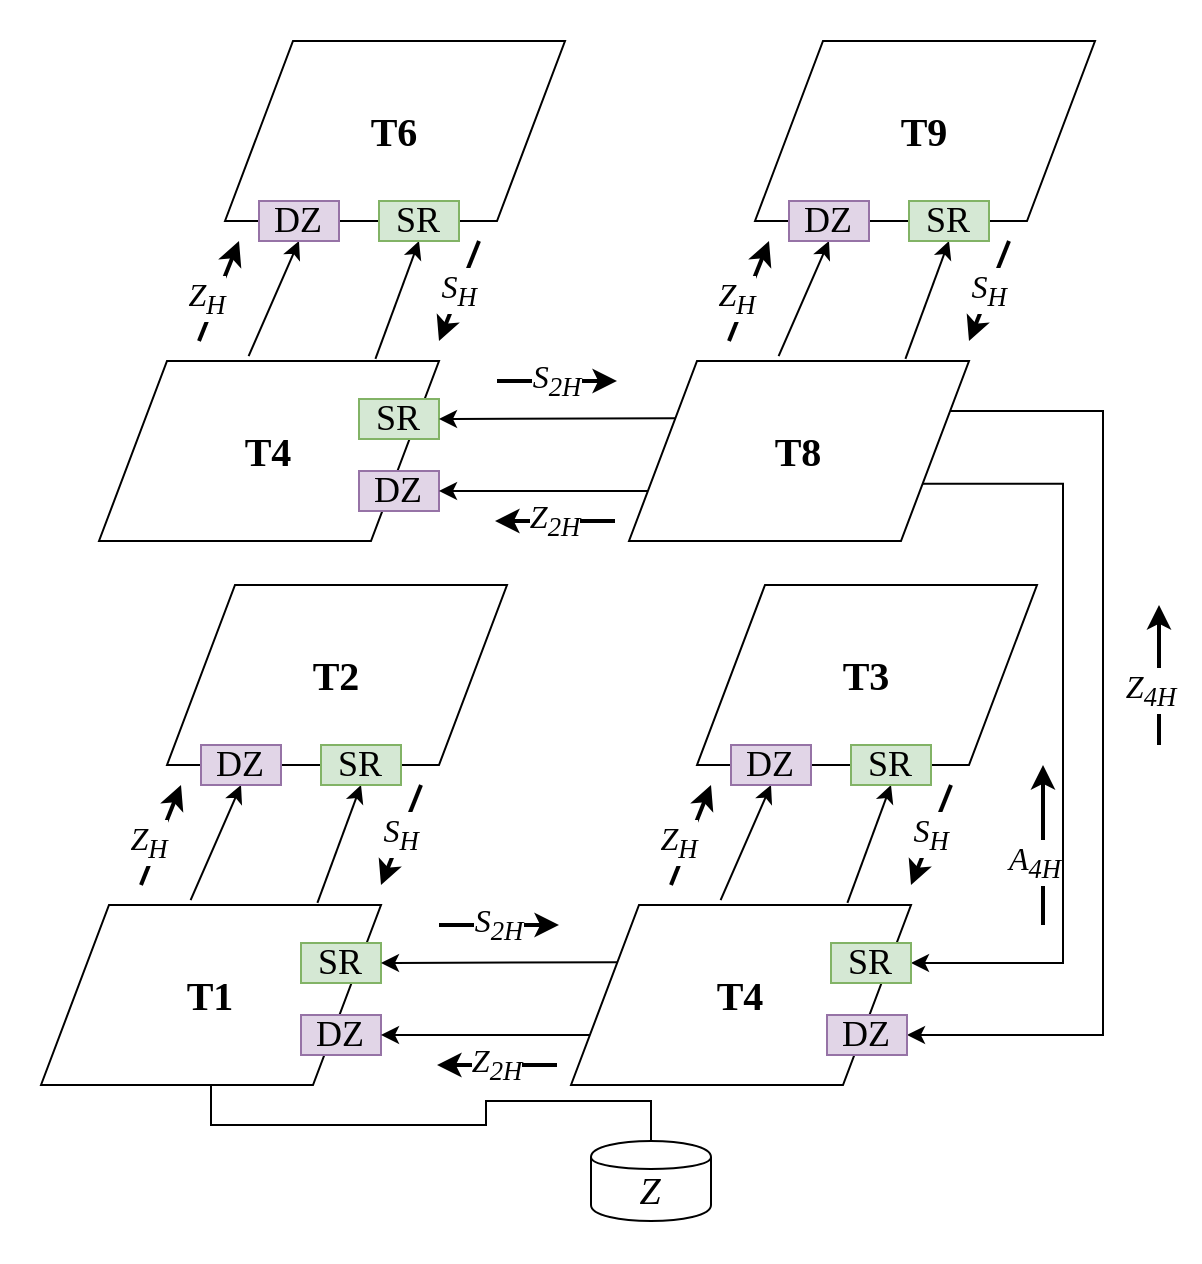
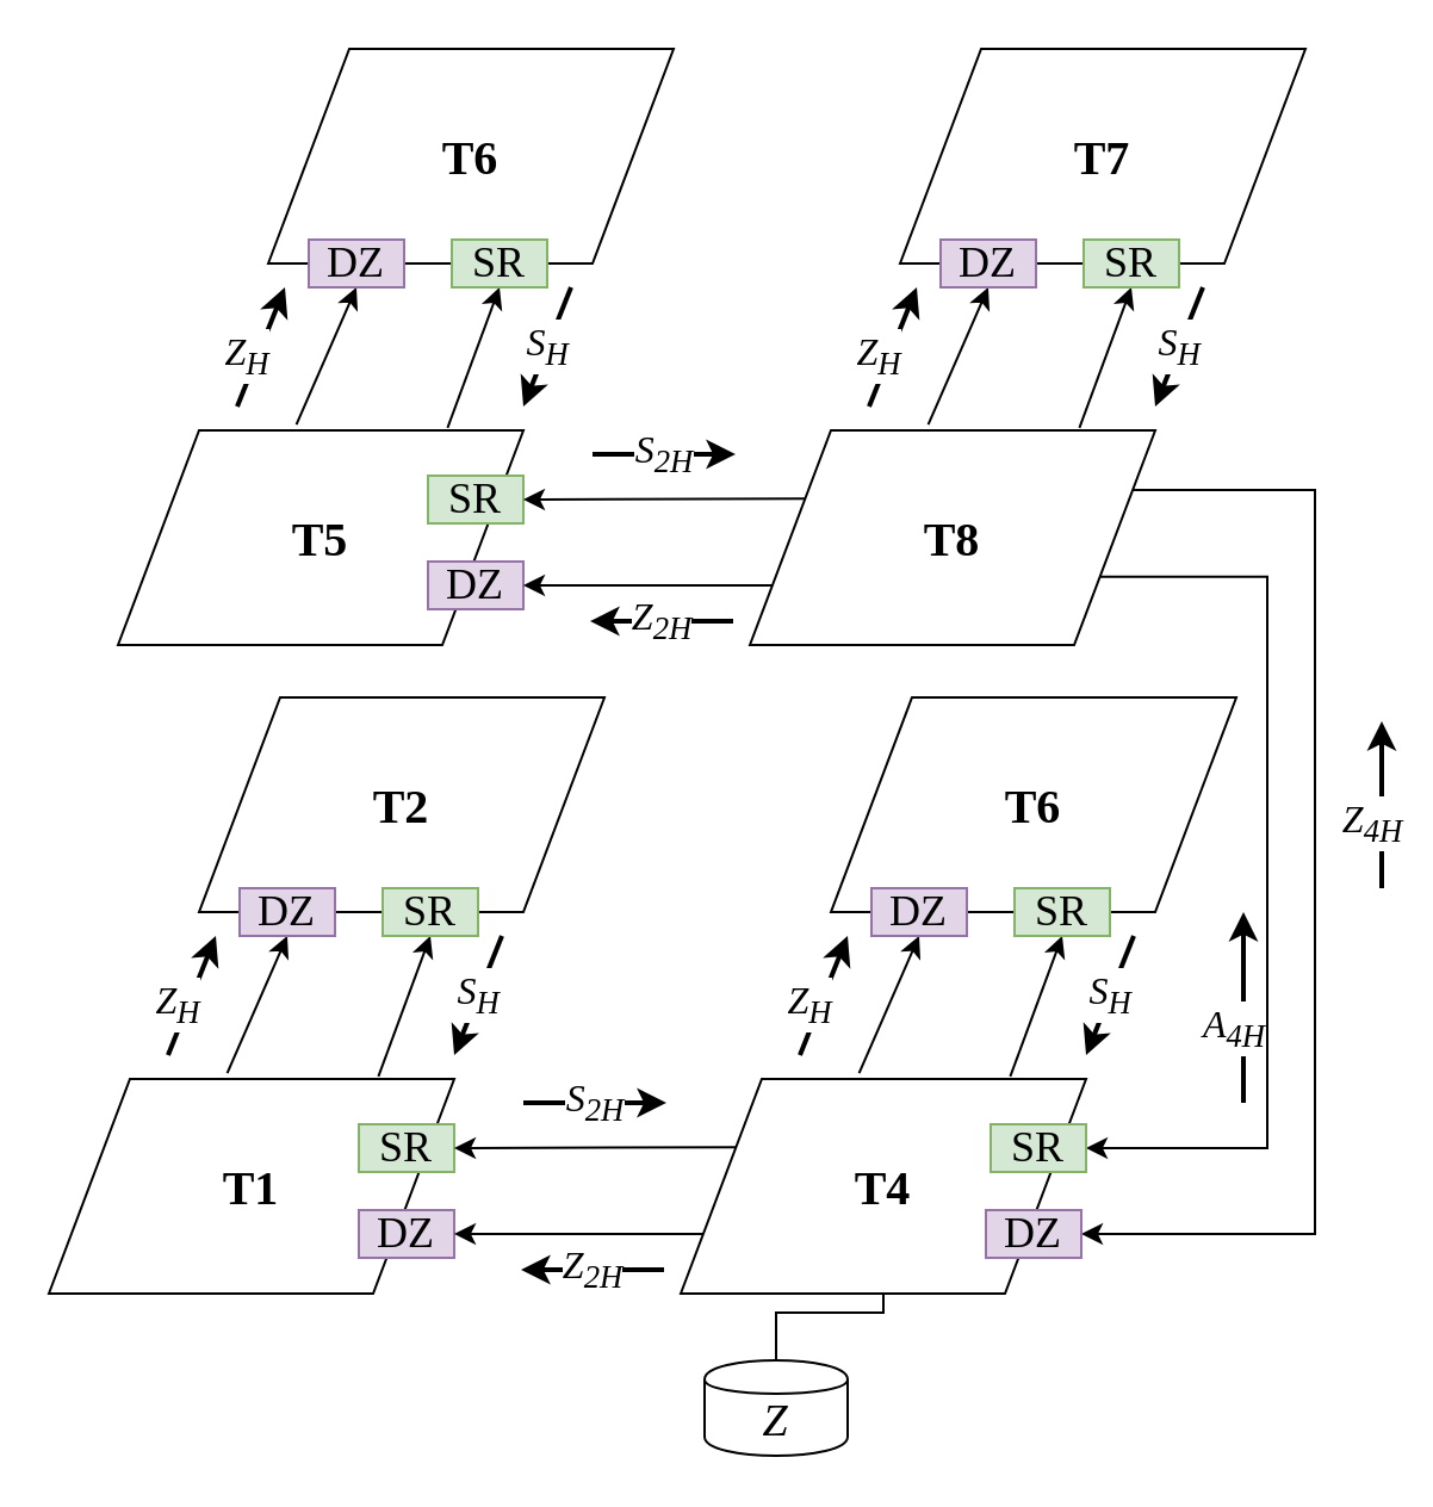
  <mxCell id="0" />
  <mxCell id="1" parent="0" />
  <mxCell id="2" style="edgeStyle=none;rounded=0;orthogonalLoop=1;jettySize=auto;html=1;exitX=0.813;exitY=-0.012;exitDx=0;exitDy=0;entryX=0.5;entryY=1;entryDx=0;entryDy=0;exitPerimeter=0;" edge="1" parent="1" source="4" target="9"><mxGeometry relative="1" as="geometry" /></mxCell>
  <mxCell id="3" style="edgeStyle=none;rounded=0;orthogonalLoop=1;jettySize=auto;html=1;exitX=0.44;exitY=-0.027;exitDx=0;exitDy=0;entryX=0.5;entryY=1;entryDx=0;entryDy=0;exitPerimeter=0;" edge="1" parent="1" source="4" target="7"><mxGeometry relative="1" as="geometry" /></mxCell>
- <mxCell id="4" value="T4" style="shape=parallelogram;perimeter=parallelogramPerimeter;whiteSpace=wrap;html=1;fontFamily=Times New Roman;fontStyle=1;fontSize=20;" parent="1" vertex="1"><mxGeometry x="49" y="180" width="170" height="90" as="geometry" /></mxCell>
+ <mxCell id="4" value="T5" style="shape=parallelogram;perimeter=parallelogramPerimeter;whiteSpace=wrap;html=1;fontFamily=Times New Roman;fontStyle=1;fontSize=20;" parent="1" vertex="1"><mxGeometry x="49" y="180" width="170" height="90" as="geometry" /></mxCell>
  <mxCell id="5" value="T6" style="shape=parallelogram;perimeter=parallelogramPerimeter;whiteSpace=wrap;html=1;fontFamily=Times New Roman;fontStyle=1;fontSize=20;" parent="1" vertex="1"><mxGeometry x="112" y="20" width="170" height="90" as="geometry" /></mxCell>
  <mxCell id="6" value="DZ" style="rounded=0;whiteSpace=wrap;html=1;fontFamily=Times New Roman;fontSize=18;rotation=0;fillColor=#e1d5e7;strokeColor=#9673a6;" parent="1" vertex="1"><mxGeometry x="179" y="235" width="40" height="20" as="geometry" /></mxCell>
  <mxCell id="7" value="DZ" style="rounded=0;whiteSpace=wrap;html=1;fontFamily=Times New Roman;fontSize=18;rotation=0;fillColor=#e1d5e7;strokeColor=#9673a6;" parent="1" vertex="1"><mxGeometry x="129" y="100" width="40" height="20" as="geometry" /></mxCell>
  <mxCell id="8" value="SR" style="rounded=0;whiteSpace=wrap;html=1;fontFamily=Times New Roman;fontSize=18;rotation=0;fillColor=#d5e8d4;strokeColor=#82b366;" parent="1" vertex="1"><mxGeometry x="179" y="199" width="40" height="20" as="geometry" /></mxCell>
  <mxCell id="9" value="SR" style="rounded=0;whiteSpace=wrap;html=1;fontFamily=Times New Roman;fontSize=18;rotation=0;fillColor=#d5e8d4;strokeColor=#82b366;" parent="1" vertex="1"><mxGeometry x="189" y="100" width="40" height="20" as="geometry" /></mxCell>
  <mxCell id="10" value="Z&lt;sub&gt;2H&lt;/sub&gt;" style="endArrow=classic;html=1;fontFamily=Times New Roman;fontStyle=2;fontSize=16;strokeWidth=2;" parent="1" edge="1"><mxGeometry width="50" height="50" relative="1" as="geometry"><mxPoint x="307" y="260" as="sourcePoint" /><mxPoint x="247" y="260" as="targetPoint" /></mxGeometry></mxCell>
  <mxCell id="11" value="S&lt;sub&gt;2H&lt;/sub&gt;" style="endArrow=classic;html=1;fontFamily=Times New Roman;fontStyle=2;fontSize=16;strokeWidth=2;" parent="1" edge="1"><mxGeometry width="50" height="50" relative="1" as="geometry"><mxPoint x="248" y="190" as="sourcePoint" /><mxPoint x="308" y="190" as="targetPoint" /></mxGeometry></mxCell>
  <mxCell id="12" value="S&lt;sub&gt;H&lt;/sub&gt;" style="endArrow=classic;html=1;fontFamily=Times New Roman;fontStyle=2;fontSize=16;strokeWidth=2;" parent="1" edge="1"><mxGeometry width="50" height="50" relative="1" as="geometry"><mxPoint x="239" y="120" as="sourcePoint" /><mxPoint x="219" y="170" as="targetPoint" /></mxGeometry></mxCell>
  <mxCell id="13" value="Z&lt;sub&gt;H&lt;/sub&gt;" style="endArrow=classic;html=1;fontFamily=Times New Roman;fontStyle=2;fontSize=16;horizontal=1;strokeWidth=2;verticalAlign=middle;" parent="1" edge="1"><mxGeometry x="-0.231" y="4" width="50" height="50" relative="1" as="geometry"><mxPoint x="99" y="170" as="sourcePoint" /><mxPoint x="119" y="120" as="targetPoint" /><mxPoint as="offset" /></mxGeometry></mxCell>
  <mxCell id="14" style="edgeStyle=none;rounded=0;orthogonalLoop=1;jettySize=auto;html=1;exitX=0.813;exitY=-0.012;exitDx=0;exitDy=0;entryX=0.5;entryY=1;entryDx=0;entryDy=0;exitPerimeter=0;" edge="1" parent="1" source="20" target="23"><mxGeometry relative="1" as="geometry" /></mxCell>
  <mxCell id="15" style="edgeStyle=none;rounded=0;orthogonalLoop=1;jettySize=auto;html=1;exitX=0.44;exitY=-0.027;exitDx=0;exitDy=0;entryX=0.5;entryY=1;entryDx=0;entryDy=0;exitPerimeter=0;" edge="1" parent="1" source="20" target="22"><mxGeometry relative="1" as="geometry" /></mxCell>
  <mxCell id="16" style="edgeStyle=none;rounded=0;orthogonalLoop=1;jettySize=auto;html=1;exitX=0;exitY=0.25;exitDx=0;exitDy=0;entryX=1;entryY=0.5;entryDx=0;entryDy=0;" edge="1" parent="1" source="20" target="8"><mxGeometry relative="1" as="geometry" /></mxCell>
  <mxCell id="17" style="edgeStyle=none;rounded=0;orthogonalLoop=1;jettySize=auto;html=1;exitX=0;exitY=0.75;exitDx=0;exitDy=0;entryX=1;entryY=0.5;entryDx=0;entryDy=0;" edge="1" parent="1" source="20" target="6"><mxGeometry relative="1" as="geometry"><mxPoint x="229" y="245" as="targetPoint" /></mxGeometry></mxCell>
  <mxCell id="18" style="edgeStyle=orthogonalEdgeStyle;rounded=0;orthogonalLoop=1;jettySize=auto;html=1;exitX=1;exitY=0.25;exitDx=0;exitDy=0;entryX=1;entryY=0.5;entryDx=0;entryDy=0;" edge="1" parent="1" source="20" target="48"><mxGeometry relative="1" as="geometry"><Array as="points"><mxPoint x="551" y="205" /><mxPoint x="551" y="517" /></Array></mxGeometry></mxCell>
  <mxCell id="19" style="edgeStyle=orthogonalEdgeStyle;rounded=0;orthogonalLoop=1;jettySize=auto;html=1;exitX=1;exitY=0.75;exitDx=0;exitDy=0;entryX=1;entryY=0.5;entryDx=0;entryDy=0;" edge="1" parent="1" source="20" target="49"><mxGeometry relative="1" as="geometry"><Array as="points"><mxPoint x="531" y="241" /><mxPoint x="531" y="481" /></Array></mxGeometry></mxCell>
  <mxCell id="20" value="Т8" style="shape=parallelogram;perimeter=parallelogramPerimeter;whiteSpace=wrap;html=1;fontFamily=Times New Roman;fontStyle=1;fontSize=20;" vertex="1" parent="1"><mxGeometry x="314" y="180" width="170" height="90" as="geometry" /></mxCell>
- <mxCell id="21" value="Т9" style="shape=parallelogram;perimeter=parallelogramPerimeter;whiteSpace=wrap;html=1;fontFamily=Times New Roman;fontStyle=1;fontSize=20;" vertex="1" parent="1"><mxGeometry x="377" y="20" width="170" height="90" as="geometry" /></mxCell>
+ <mxCell id="21" value="Т7" style="shape=parallelogram;perimeter=parallelogramPerimeter;whiteSpace=wrap;html=1;fontFamily=Times New Roman;fontStyle=1;fontSize=20;" vertex="1" parent="1"><mxGeometry x="377" y="20" width="170" height="90" as="geometry" /></mxCell>
  <mxCell id="22" value="DZ" style="rounded=0;whiteSpace=wrap;html=1;fontFamily=Times New Roman;fontSize=18;rotation=0;fillColor=#e1d5e7;strokeColor=#9673a6;" vertex="1" parent="1"><mxGeometry x="394" y="100" width="40" height="20" as="geometry" /></mxCell>
  <mxCell id="23" value="SR" style="rounded=0;whiteSpace=wrap;html=1;fontFamily=Times New Roman;fontSize=18;rotation=0;fillColor=#d5e8d4;strokeColor=#82b366;" vertex="1" parent="1"><mxGeometry x="454" y="100" width="40" height="20" as="geometry" /></mxCell>
  <mxCell id="24" value="S&lt;sub&gt;H&lt;/sub&gt;" style="endArrow=classic;html=1;fontFamily=Times New Roman;fontStyle=2;fontSize=16;strokeWidth=2;" edge="1" parent="1"><mxGeometry width="50" height="50" relative="1" as="geometry"><mxPoint x="504" y="120" as="sourcePoint" /><mxPoint x="484" y="170" as="targetPoint" /></mxGeometry></mxCell>
  <mxCell id="25" value="Z&lt;sub&gt;H&lt;/sub&gt;" style="endArrow=classic;html=1;fontFamily=Times New Roman;fontStyle=2;fontSize=16;horizontal=1;strokeWidth=2;verticalAlign=middle;" edge="1" parent="1"><mxGeometry x="-0.231" y="4" width="50" height="50" relative="1" as="geometry"><mxPoint x="364" y="170" as="sourcePoint" /><mxPoint x="384" y="120" as="targetPoint" /><mxPoint as="offset" /></mxGeometry></mxCell>
  <mxCell id="26" style="edgeStyle=none;rounded=0;orthogonalLoop=1;jettySize=auto;html=1;exitX=0.813;exitY=-0.012;exitDx=0;exitDy=0;entryX=0.5;entryY=1;entryDx=0;entryDy=0;exitPerimeter=0;" edge="1" parent="1" source="28" target="33"><mxGeometry relative="1" as="geometry" /></mxCell>
  <mxCell id="27" style="edgeStyle=none;rounded=0;orthogonalLoop=1;jettySize=auto;html=1;exitX=0.44;exitY=-0.027;exitDx=0;exitDy=0;entryX=0.5;entryY=1;entryDx=0;entryDy=0;exitPerimeter=0;" edge="1" parent="1" source="28" target="31"><mxGeometry relative="1" as="geometry" /></mxCell>
  <mxCell id="28" value="Т1" style="shape=parallelogram;perimeter=parallelogramPerimeter;whiteSpace=wrap;html=1;fontFamily=Times New Roman;fontStyle=1;fontSize=20;" vertex="1" parent="1"><mxGeometry x="20" y="452" width="170" height="90" as="geometry" /></mxCell>
  <mxCell id="29" value="Т2" style="shape=parallelogram;perimeter=parallelogramPerimeter;whiteSpace=wrap;html=1;fontFamily=Times New Roman;fontStyle=1;fontSize=20;" vertex="1" parent="1"><mxGeometry x="83" y="292" width="170" height="90" as="geometry" /></mxCell>
  <mxCell id="30" value="DZ" style="rounded=0;whiteSpace=wrap;html=1;fontFamily=Times New Roman;fontSize=18;rotation=0;fillColor=#e1d5e7;strokeColor=#9673a6;" vertex="1" parent="1"><mxGeometry x="150" y="507" width="40" height="20" as="geometry" /></mxCell>
  <mxCell id="31" value="DZ" style="rounded=0;whiteSpace=wrap;html=1;fontFamily=Times New Roman;fontSize=18;rotation=0;fillColor=#e1d5e7;strokeColor=#9673a6;" vertex="1" parent="1"><mxGeometry x="100" y="372" width="40" height="20" as="geometry" /></mxCell>
  <mxCell id="32" value="SR" style="rounded=0;whiteSpace=wrap;html=1;fontFamily=Times New Roman;fontSize=18;rotation=0;fillColor=#d5e8d4;strokeColor=#82b366;" vertex="1" parent="1"><mxGeometry x="150" y="471" width="40" height="20" as="geometry" /></mxCell>
  <mxCell id="33" value="SR" style="rounded=0;whiteSpace=wrap;html=1;fontFamily=Times New Roman;fontSize=18;rotation=0;fillColor=#d5e8d4;strokeColor=#82b366;" vertex="1" parent="1"><mxGeometry x="160" y="372" width="40" height="20" as="geometry" /></mxCell>
  <mxCell id="34" value="Z&lt;sub&gt;2H&lt;/sub&gt;" style="endArrow=classic;html=1;fontFamily=Times New Roman;fontStyle=2;fontSize=16;strokeWidth=2;" edge="1" parent="1"><mxGeometry width="50" height="50" relative="1" as="geometry"><mxPoint x="278" y="532" as="sourcePoint" /><mxPoint x="218" y="532" as="targetPoint" /></mxGeometry></mxCell>
  <mxCell id="35" value="S&lt;sub&gt;2H&lt;/sub&gt;" style="endArrow=classic;html=1;fontFamily=Times New Roman;fontStyle=2;fontSize=16;strokeWidth=2;" edge="1" parent="1"><mxGeometry width="50" height="50" relative="1" as="geometry"><mxPoint x="219" y="462" as="sourcePoint" /><mxPoint x="279" y="462" as="targetPoint" /></mxGeometry></mxCell>
  <mxCell id="36" value="S&lt;sub&gt;H&lt;/sub&gt;" style="endArrow=classic;html=1;fontFamily=Times New Roman;fontStyle=2;fontSize=16;strokeWidth=2;" edge="1" parent="1"><mxGeometry width="50" height="50" relative="1" as="geometry"><mxPoint x="210" y="392" as="sourcePoint" /><mxPoint x="190" y="442" as="targetPoint" /></mxGeometry></mxCell>
  <mxCell id="37" value="Z&lt;sub&gt;H&lt;/sub&gt;" style="endArrow=classic;html=1;fontFamily=Times New Roman;fontStyle=2;fontSize=16;horizontal=1;strokeWidth=2;verticalAlign=middle;" edge="1" parent="1"><mxGeometry x="-0.231" y="4" width="50" height="50" relative="1" as="geometry"><mxPoint x="70" y="442" as="sourcePoint" /><mxPoint x="90" y="392" as="targetPoint" /><mxPoint as="offset" /></mxGeometry></mxCell>
  <mxCell id="38" style="edgeStyle=none;rounded=0;orthogonalLoop=1;jettySize=auto;html=1;exitX=0.813;exitY=-0.012;exitDx=0;exitDy=0;entryX=0.5;entryY=1;entryDx=0;entryDy=0;exitPerimeter=0;" edge="1" parent="1" source="42" target="45"><mxGeometry relative="1" as="geometry" /></mxCell>
  <mxCell id="39" style="edgeStyle=none;rounded=0;orthogonalLoop=1;jettySize=auto;html=1;exitX=0.44;exitY=-0.027;exitDx=0;exitDy=0;entryX=0.5;entryY=1;entryDx=0;entryDy=0;exitPerimeter=0;" edge="1" parent="1" source="42" target="44"><mxGeometry relative="1" as="geometry" /></mxCell>
  <mxCell id="40" style="edgeStyle=none;rounded=0;orthogonalLoop=1;jettySize=auto;html=1;exitX=0;exitY=0.25;exitDx=0;exitDy=0;entryX=1;entryY=0.5;entryDx=0;entryDy=0;" edge="1" parent="1" source="42" target="32"><mxGeometry relative="1" as="geometry" /></mxCell>
  <mxCell id="41" style="edgeStyle=none;rounded=0;orthogonalLoop=1;jettySize=auto;html=1;exitX=0;exitY=0.75;exitDx=0;exitDy=0;entryX=1;entryY=0.5;entryDx=0;entryDy=0;" edge="1" parent="1" source="42" target="30"><mxGeometry relative="1" as="geometry"><mxPoint x="200" y="517" as="targetPoint" /></mxGeometry></mxCell>
  <mxCell id="42" value="Т4" style="shape=parallelogram;perimeter=parallelogramPerimeter;whiteSpace=wrap;html=1;fontFamily=Times New Roman;fontStyle=1;fontSize=20;" vertex="1" parent="1"><mxGeometry x="285" y="452" width="170" height="90" as="geometry" /></mxCell>
- <mxCell id="43" value="Т3" style="shape=parallelogram;perimeter=parallelogramPerimeter;whiteSpace=wrap;html=1;fontFamily=Times New Roman;fontStyle=1;fontSize=20;" vertex="1" parent="1"><mxGeometry x="348" y="292" width="170" height="90" as="geometry" /></mxCell>
+ <mxCell id="43" value="Т6" style="shape=parallelogram;perimeter=parallelogramPerimeter;whiteSpace=wrap;html=1;fontFamily=Times New Roman;fontStyle=1;fontSize=20;" vertex="1" parent="1"><mxGeometry x="348" y="292" width="170" height="90" as="geometry" /></mxCell>
  <mxCell id="44" value="DZ" style="rounded=0;whiteSpace=wrap;html=1;fontFamily=Times New Roman;fontSize=18;rotation=0;fillColor=#e1d5e7;strokeColor=#9673a6;" vertex="1" parent="1"><mxGeometry x="365" y="372" width="40" height="20" as="geometry" /></mxCell>
  <mxCell id="45" value="SR" style="rounded=0;whiteSpace=wrap;html=1;fontFamily=Times New Roman;fontSize=18;rotation=0;fillColor=#d5e8d4;strokeColor=#82b366;" vertex="1" parent="1"><mxGeometry x="425" y="372" width="40" height="20" as="geometry" /></mxCell>
  <mxCell id="46" value="S&lt;sub&gt;H&lt;/sub&gt;" style="endArrow=classic;html=1;fontFamily=Times New Roman;fontStyle=2;fontSize=16;strokeWidth=2;" edge="1" parent="1"><mxGeometry width="50" height="50" relative="1" as="geometry"><mxPoint x="475" y="392" as="sourcePoint" /><mxPoint x="455" y="442" as="targetPoint" /></mxGeometry></mxCell>
  <mxCell id="47" value="Z&lt;sub&gt;H&lt;/sub&gt;" style="endArrow=classic;html=1;fontFamily=Times New Roman;fontStyle=2;fontSize=16;horizontal=1;strokeWidth=2;verticalAlign=middle;" edge="1" parent="1"><mxGeometry x="-0.231" y="4" width="50" height="50" relative="1" as="geometry"><mxPoint x="335" y="442" as="sourcePoint" /><mxPoint x="355" y="392" as="targetPoint" /><mxPoint as="offset" /></mxGeometry></mxCell>
  <mxCell id="48" value="DZ" style="rounded=0;whiteSpace=wrap;html=1;fontFamily=Times New Roman;fontSize=18;rotation=0;fillColor=#e1d5e7;strokeColor=#9673a6;" vertex="1" parent="1"><mxGeometry x="413" y="507" width="40" height="20" as="geometry" /></mxCell>
  <mxCell id="49" value="SR" style="rounded=0;whiteSpace=wrap;html=1;fontFamily=Times New Roman;fontSize=18;rotation=0;fillColor=#d5e8d4;strokeColor=#82b366;" vertex="1" parent="1"><mxGeometry x="415" y="471" width="40" height="20" as="geometry" /></mxCell>
  <mxCell id="50" value="A&lt;sub&gt;4H&lt;/sub&gt;" style="endArrow=classic;html=1;fontFamily=Times New Roman;fontStyle=2;fontSize=16;horizontal=1;strokeWidth=2;verticalAlign=middle;" edge="1" parent="1"><mxGeometry x="-0.231" y="4" width="50" height="50" relative="1" as="geometry"><mxPoint x="521" y="462" as="sourcePoint" /><mxPoint x="521" y="382" as="targetPoint" /><mxPoint as="offset" /></mxGeometry></mxCell>
  <mxCell id="51" value="Z&lt;sub&gt;4H&lt;/sub&gt;" style="endArrow=classic;html=1;fontFamily=Times New Roman;fontStyle=2;fontSize=16;horizontal=1;strokeWidth=2;verticalAlign=middle;" edge="1" parent="1"><mxGeometry x="-0.231" y="4" width="50" height="50" relative="1" as="geometry"><mxPoint x="579" y="372" as="sourcePoint" /><mxPoint x="579" y="302" as="targetPoint" /><mxPoint as="offset" /></mxGeometry></mxCell>
- <mxCell id="52" style="edgeStyle=orthogonalEdgeStyle;rounded=0;jumpStyle=arc;orthogonalLoop=1;jettySize=auto;html=1;exitX=0.5;exitY=0;exitDx=0;exitDy=0;fontFamily=Times New Roman;fontSize=19;endArrow=none;endFill=0;" edge="1" parent="1" source="53" target="28"><mxGeometry relative="1" as="geometry" /></mxCell>
+ <mxCell id="52" style="edgeStyle=orthogonalEdgeStyle;rounded=0;jumpStyle=arc;orthogonalLoop=1;jettySize=auto;html=1;exitX=0.5;exitY=0;exitDx=0;exitDy=0;fontFamily=Times New Roman;fontSize=19;endArrow=none;endFill=0;" edge="1" parent="1" source="53" target="42"><mxGeometry relative="1" as="geometry" /></mxCell>
  <mxCell id="53" value="Z" style="shape=cylinder;whiteSpace=wrap;html=1;boundedLbl=1;backgroundOutline=1;fontSize=19;fontFamily=Times New Roman;fontStyle=2" vertex="1" parent="1"><mxGeometry x="295" y="570" width="60" height="40" as="geometry" /></mxCell>
